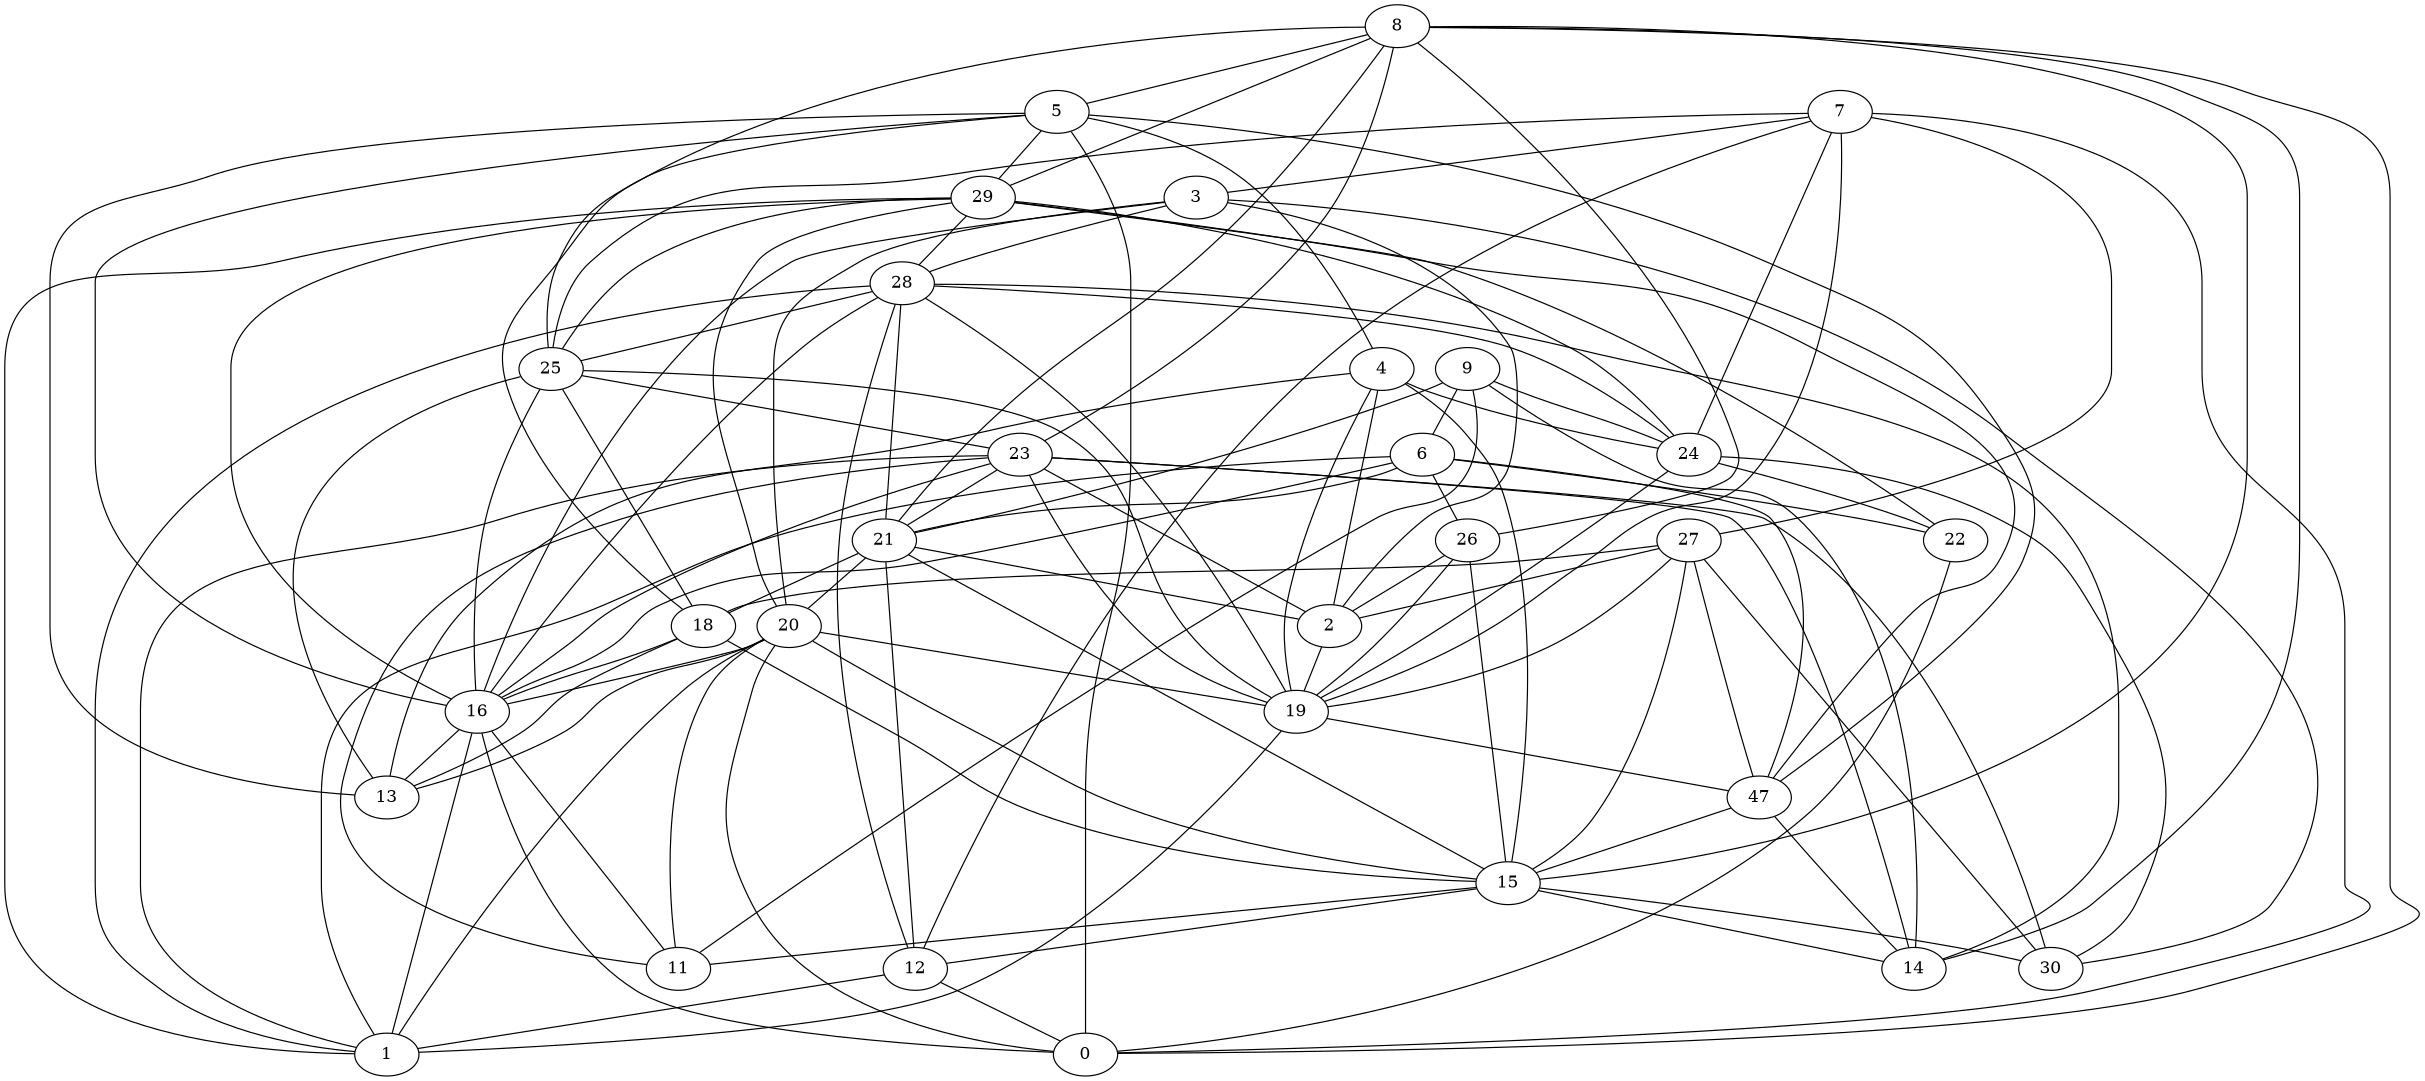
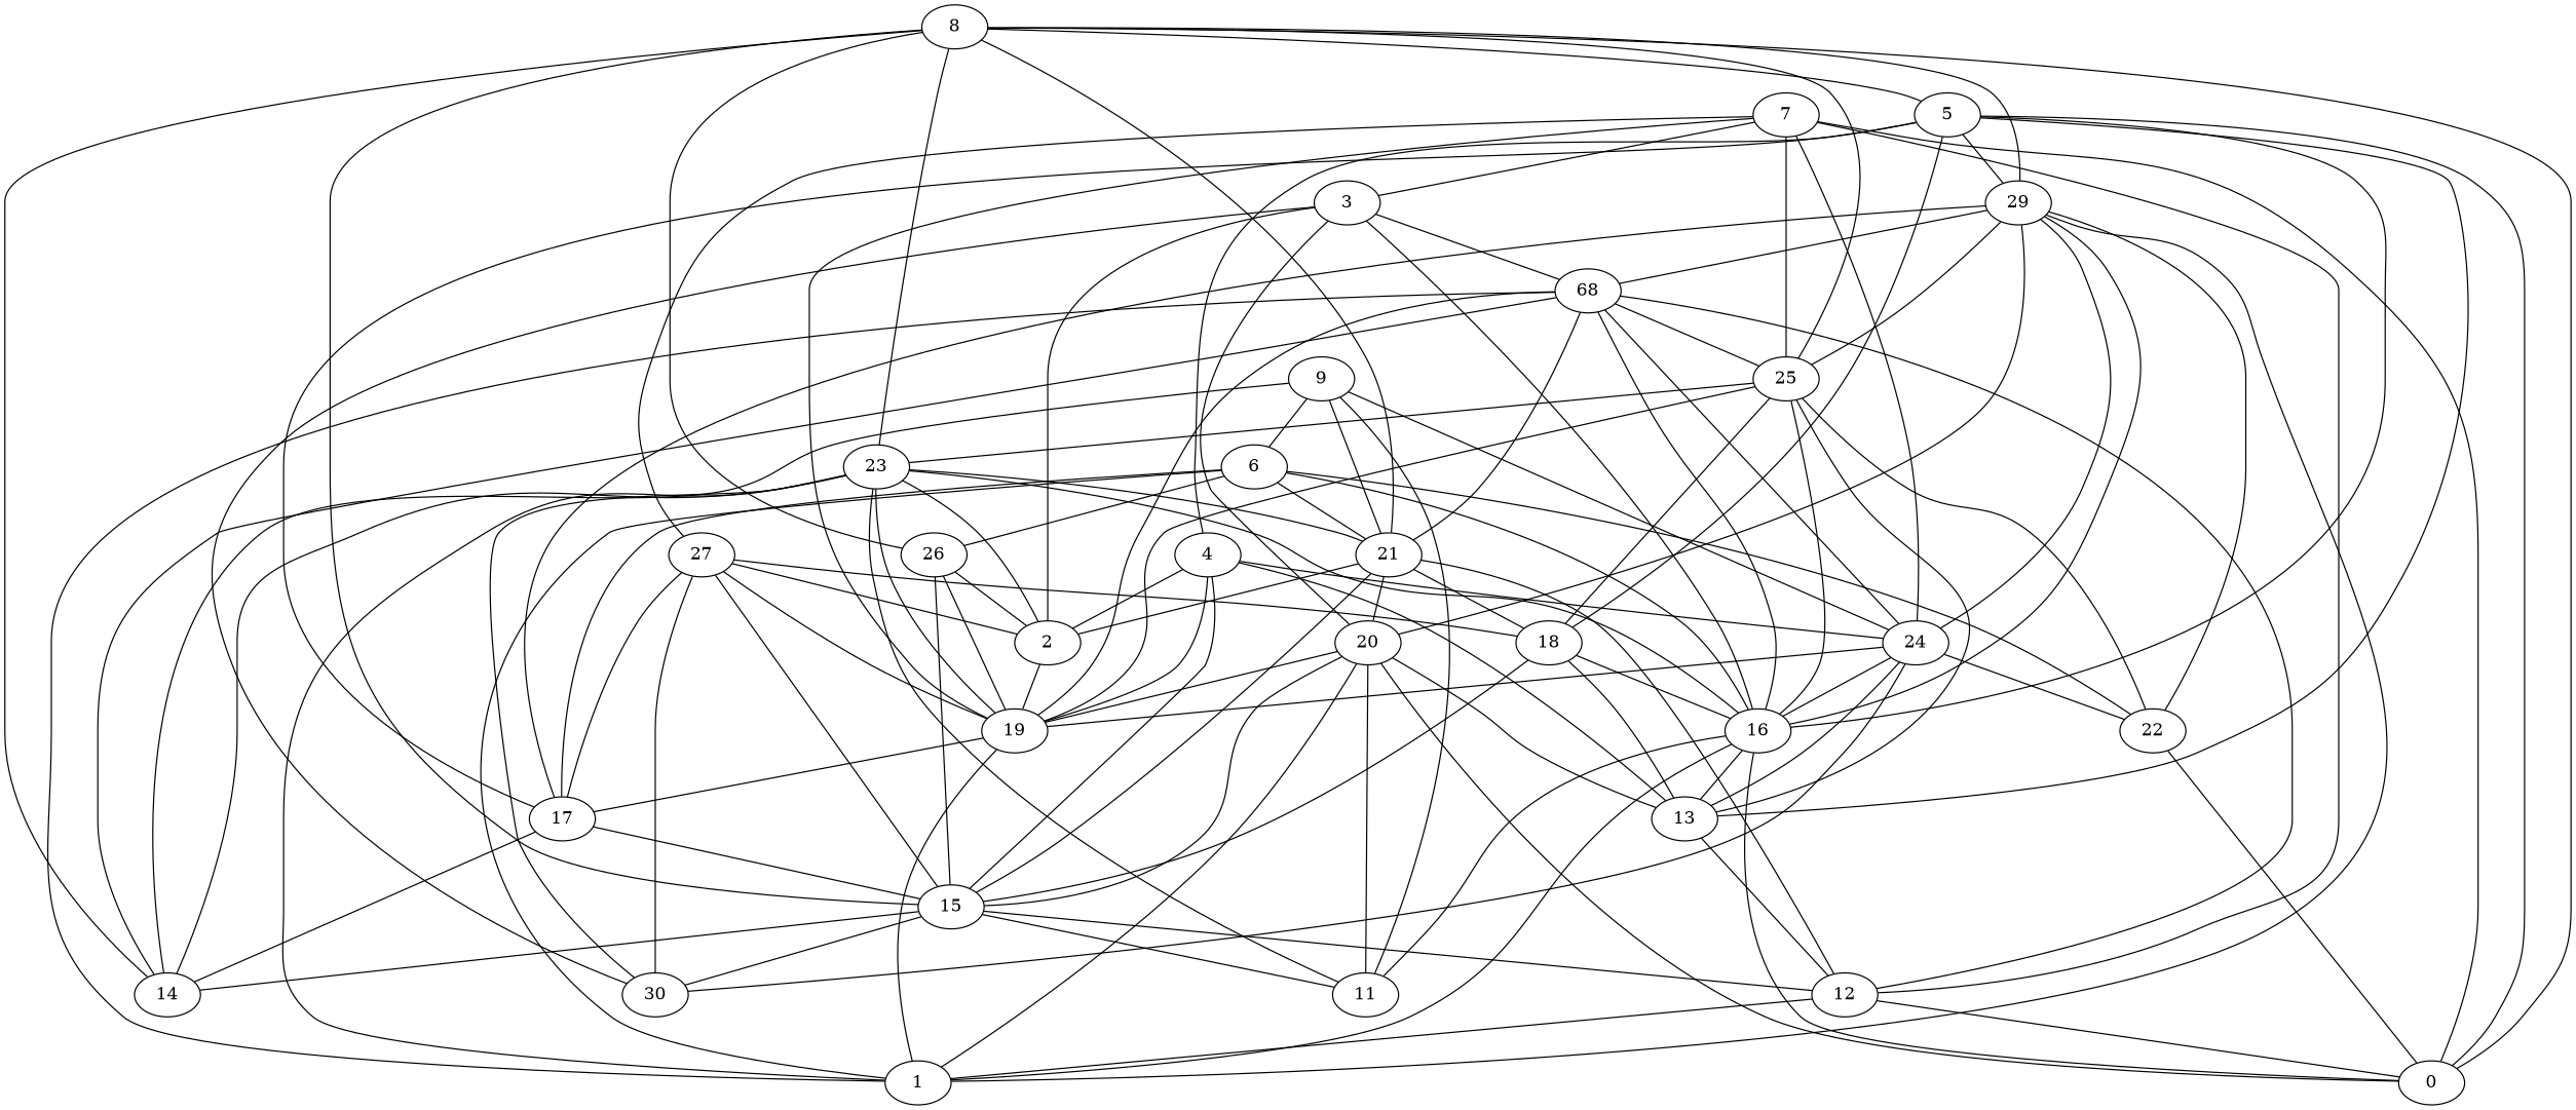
  digraph {
    edge [color=black dir=none]
    18
    16
    15
    13
    0
    11
    1
    20
    19
-   17 [label=47]
+   17
    14
    12
    n13 [label=30]
    24
    22
    9
    21
    6
    29
-   28
+   28 [label=68]
    25
    26
    2
    3
    7
    27
    23
    5
    4
    8
    subgraph sub_1 {
      18
      16
      15
      13
      0
      11
      1
      20
      19
      17
      14
      12
      n13
      24
      22
      9
      21
      6
      29
      28
      25
      26
      2
      3
      7
      27
      23
      5
      4
      8
    }
    18 -> 16
    18 -> 15
    18 -> 13
    16 -> 13
    16 -> 0
    16 -> 11
    16 -> 1
    15 -> 11
    15 -> 14
    15 -> 12
    15 -> n13
-   20 -> 16
+   13 -> 12
+   24 -> 16
    20 -> 15
    20 -> 13
    20 -> 0
    20 -> 11
    20 -> 1
    20 -> 19
    19 -> 1
    19 -> 17
    17 -> 15
    17 -> 14
    12 -> 0
    12 -> 1
+   24 -> 13
    24 -> 19
    24 -> n13
    24 -> 22
    22 -> 0
    9 -> 11
    9 -> 14
    9 -> 24
    9 -> 21
    9 -> 6
    21 -> 18
    21 -> 15
    21 -> 20
    21 -> 12
    21 -> 2
    6 -> 16
    6 -> 1
    6 -> 17
    6 -> 22
    6 -> 21
    6 -> 26
    29 -> 16
    29 -> 1
    29 -> 20
    29 -> 17
    29 -> 24
    29 -> 22
    29 -> 28
    29 -> 25
    28 -> 16
    28 -> 1
    28 -> 19
    28 -> 14
    28 -> 12
    28 -> 24
    28 -> 21
    28 -> 25
    25 -> 18
    25 -> 16
    25 -> 13
    25 -> 19
+   25 -> 22
    25 -> 23
    26 -> 15
    26 -> 19
    26 -> 2
    2 -> 19
    3 -> 16
    3 -> 20
    3 -> n13
    3 -> 28
    3 -> 2
    7 -> 0
    7 -> 19
    7 -> 12
    7 -> 24
    7 -> 25
    7 -> 3
    7 -> 27
    27 -> 18
    27 -> 15
    27 -> 19
    27 -> 17
    27 -> n13
    27 -> 2
    23 -> 16
    23 -> 11
    23 -> 1
    23 -> 19
    23 -> 14
    23 -> n13
    23 -> 21
    23 -> 2
    5 -> 18
    5 -> 16
    5 -> 13
    5 -> 0
    5 -> 17
    5 -> 29
    5 -> 4
    4 -> 15
    4 -> 13
    4 -> 19
    4 -> 24
    4 -> 2
    8 -> 15
    8 -> 0
    8 -> 14
    8 -> 21
    8 -> 29
    8 -> 25
    8 -> 26
    8 -> 23
    8 -> 5
  }
